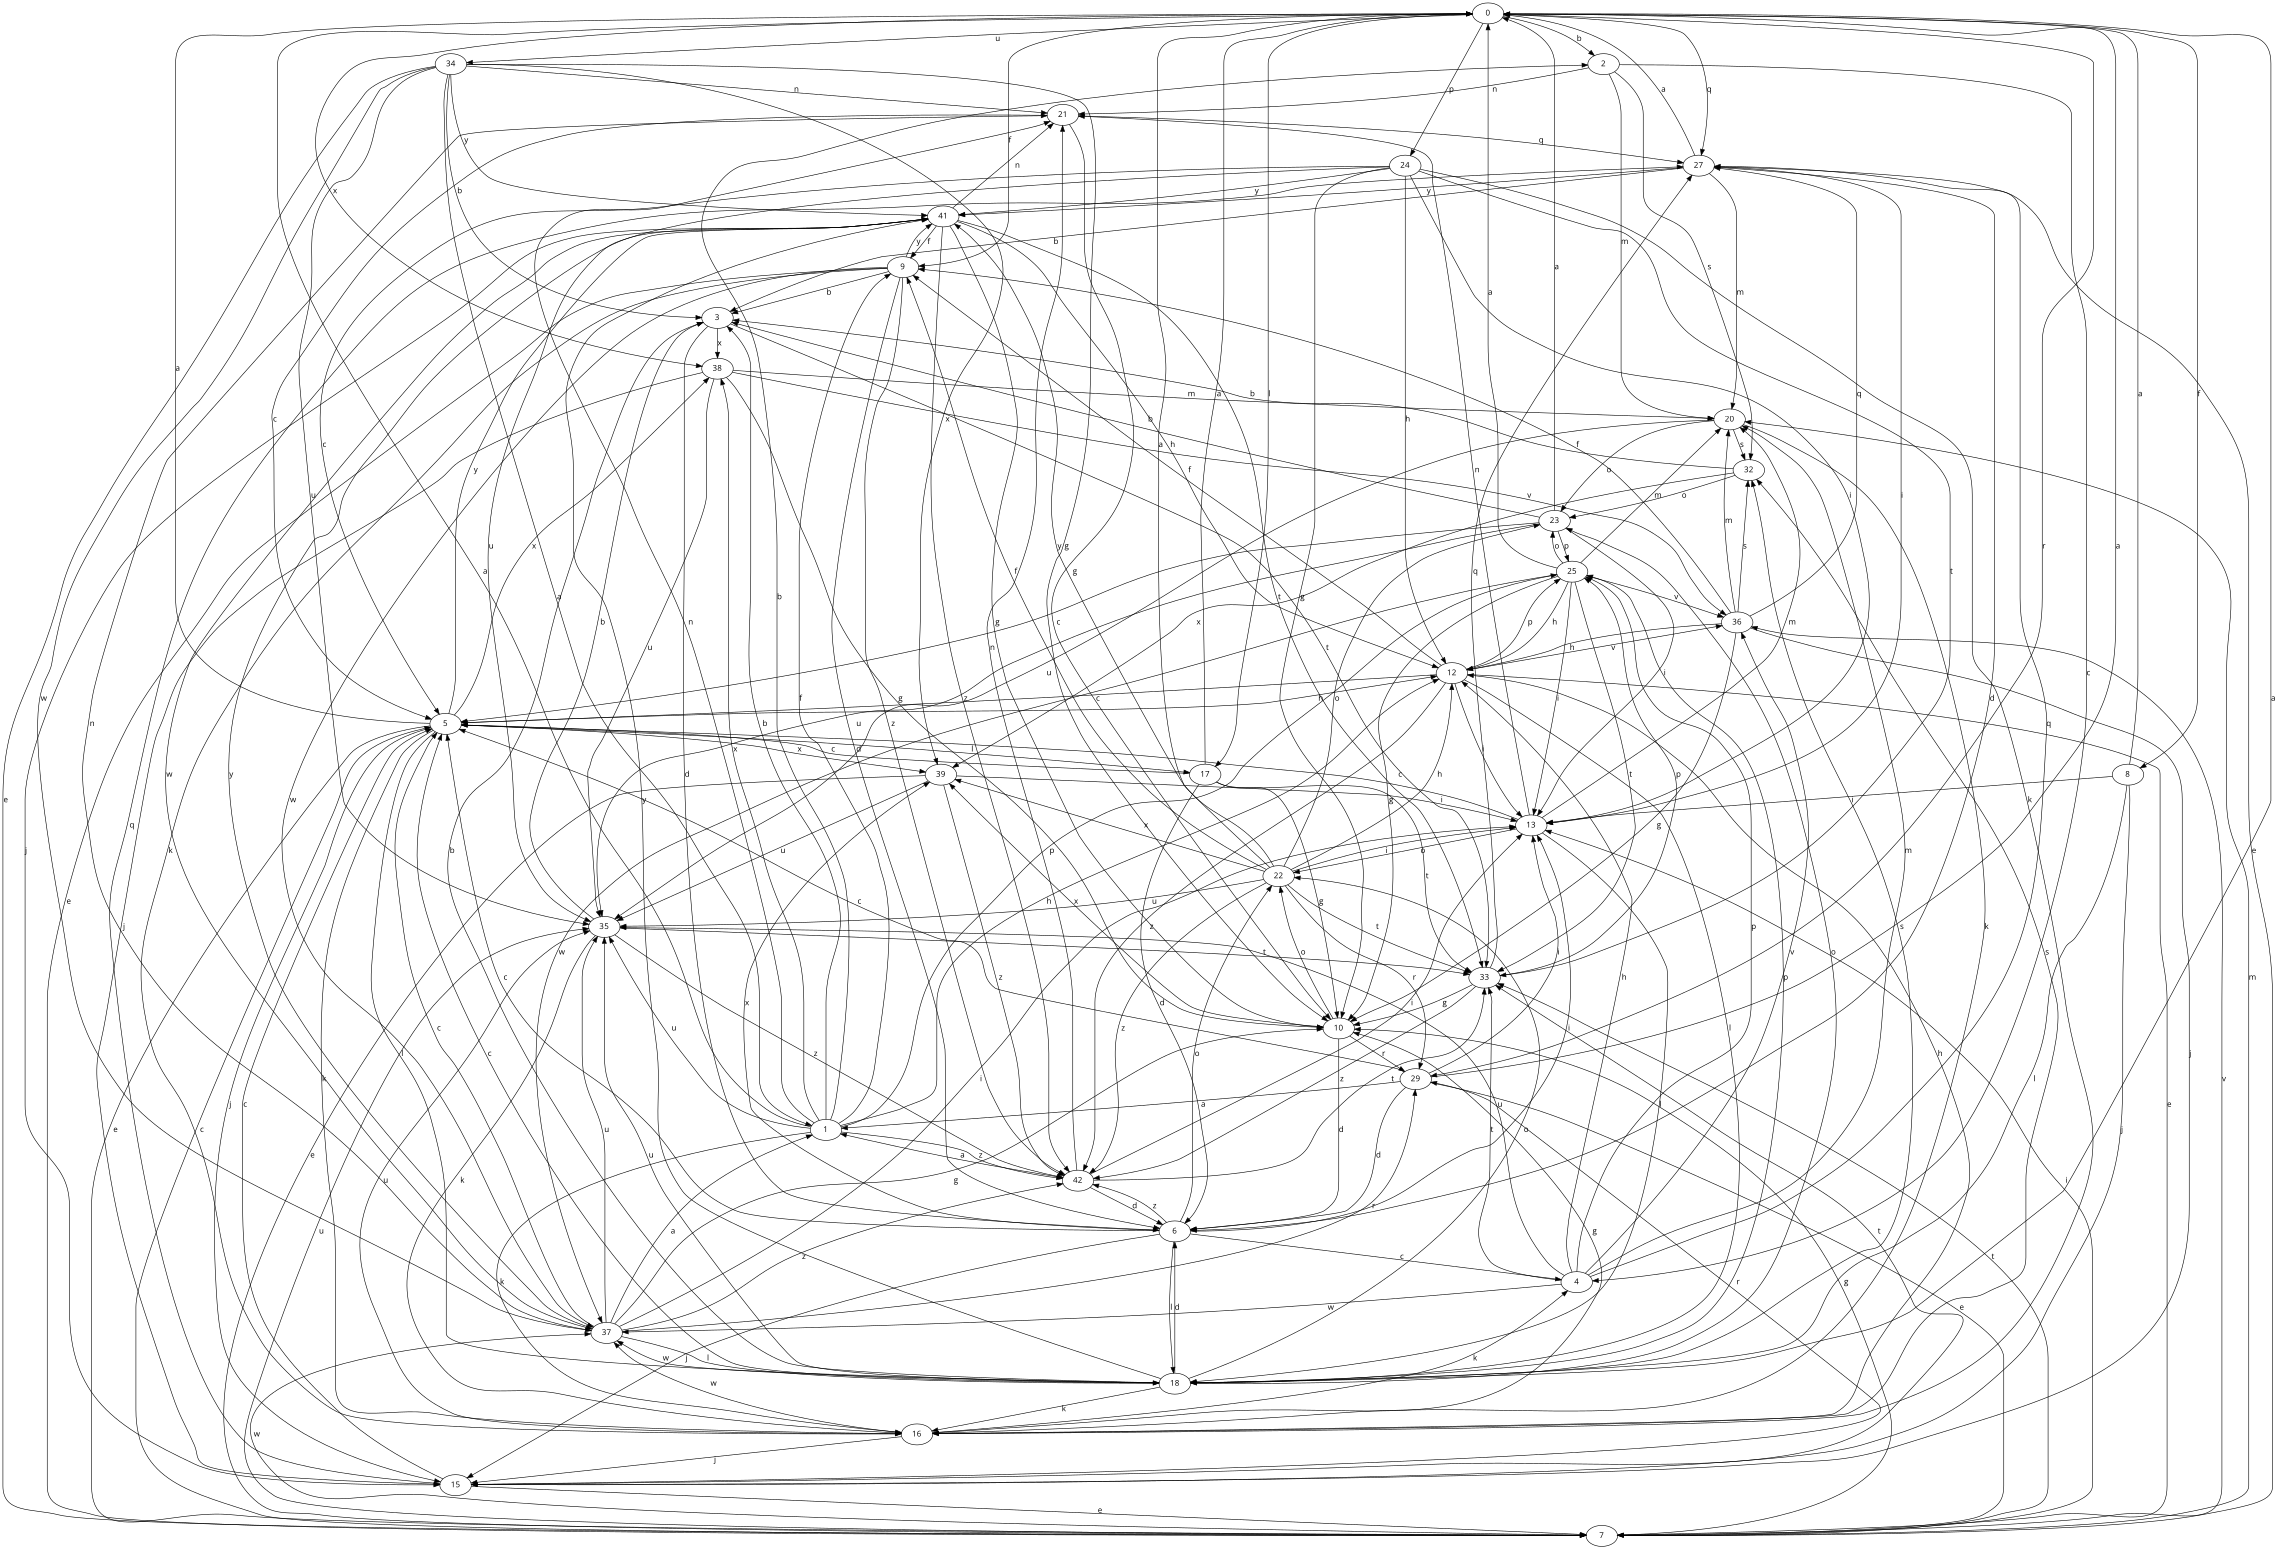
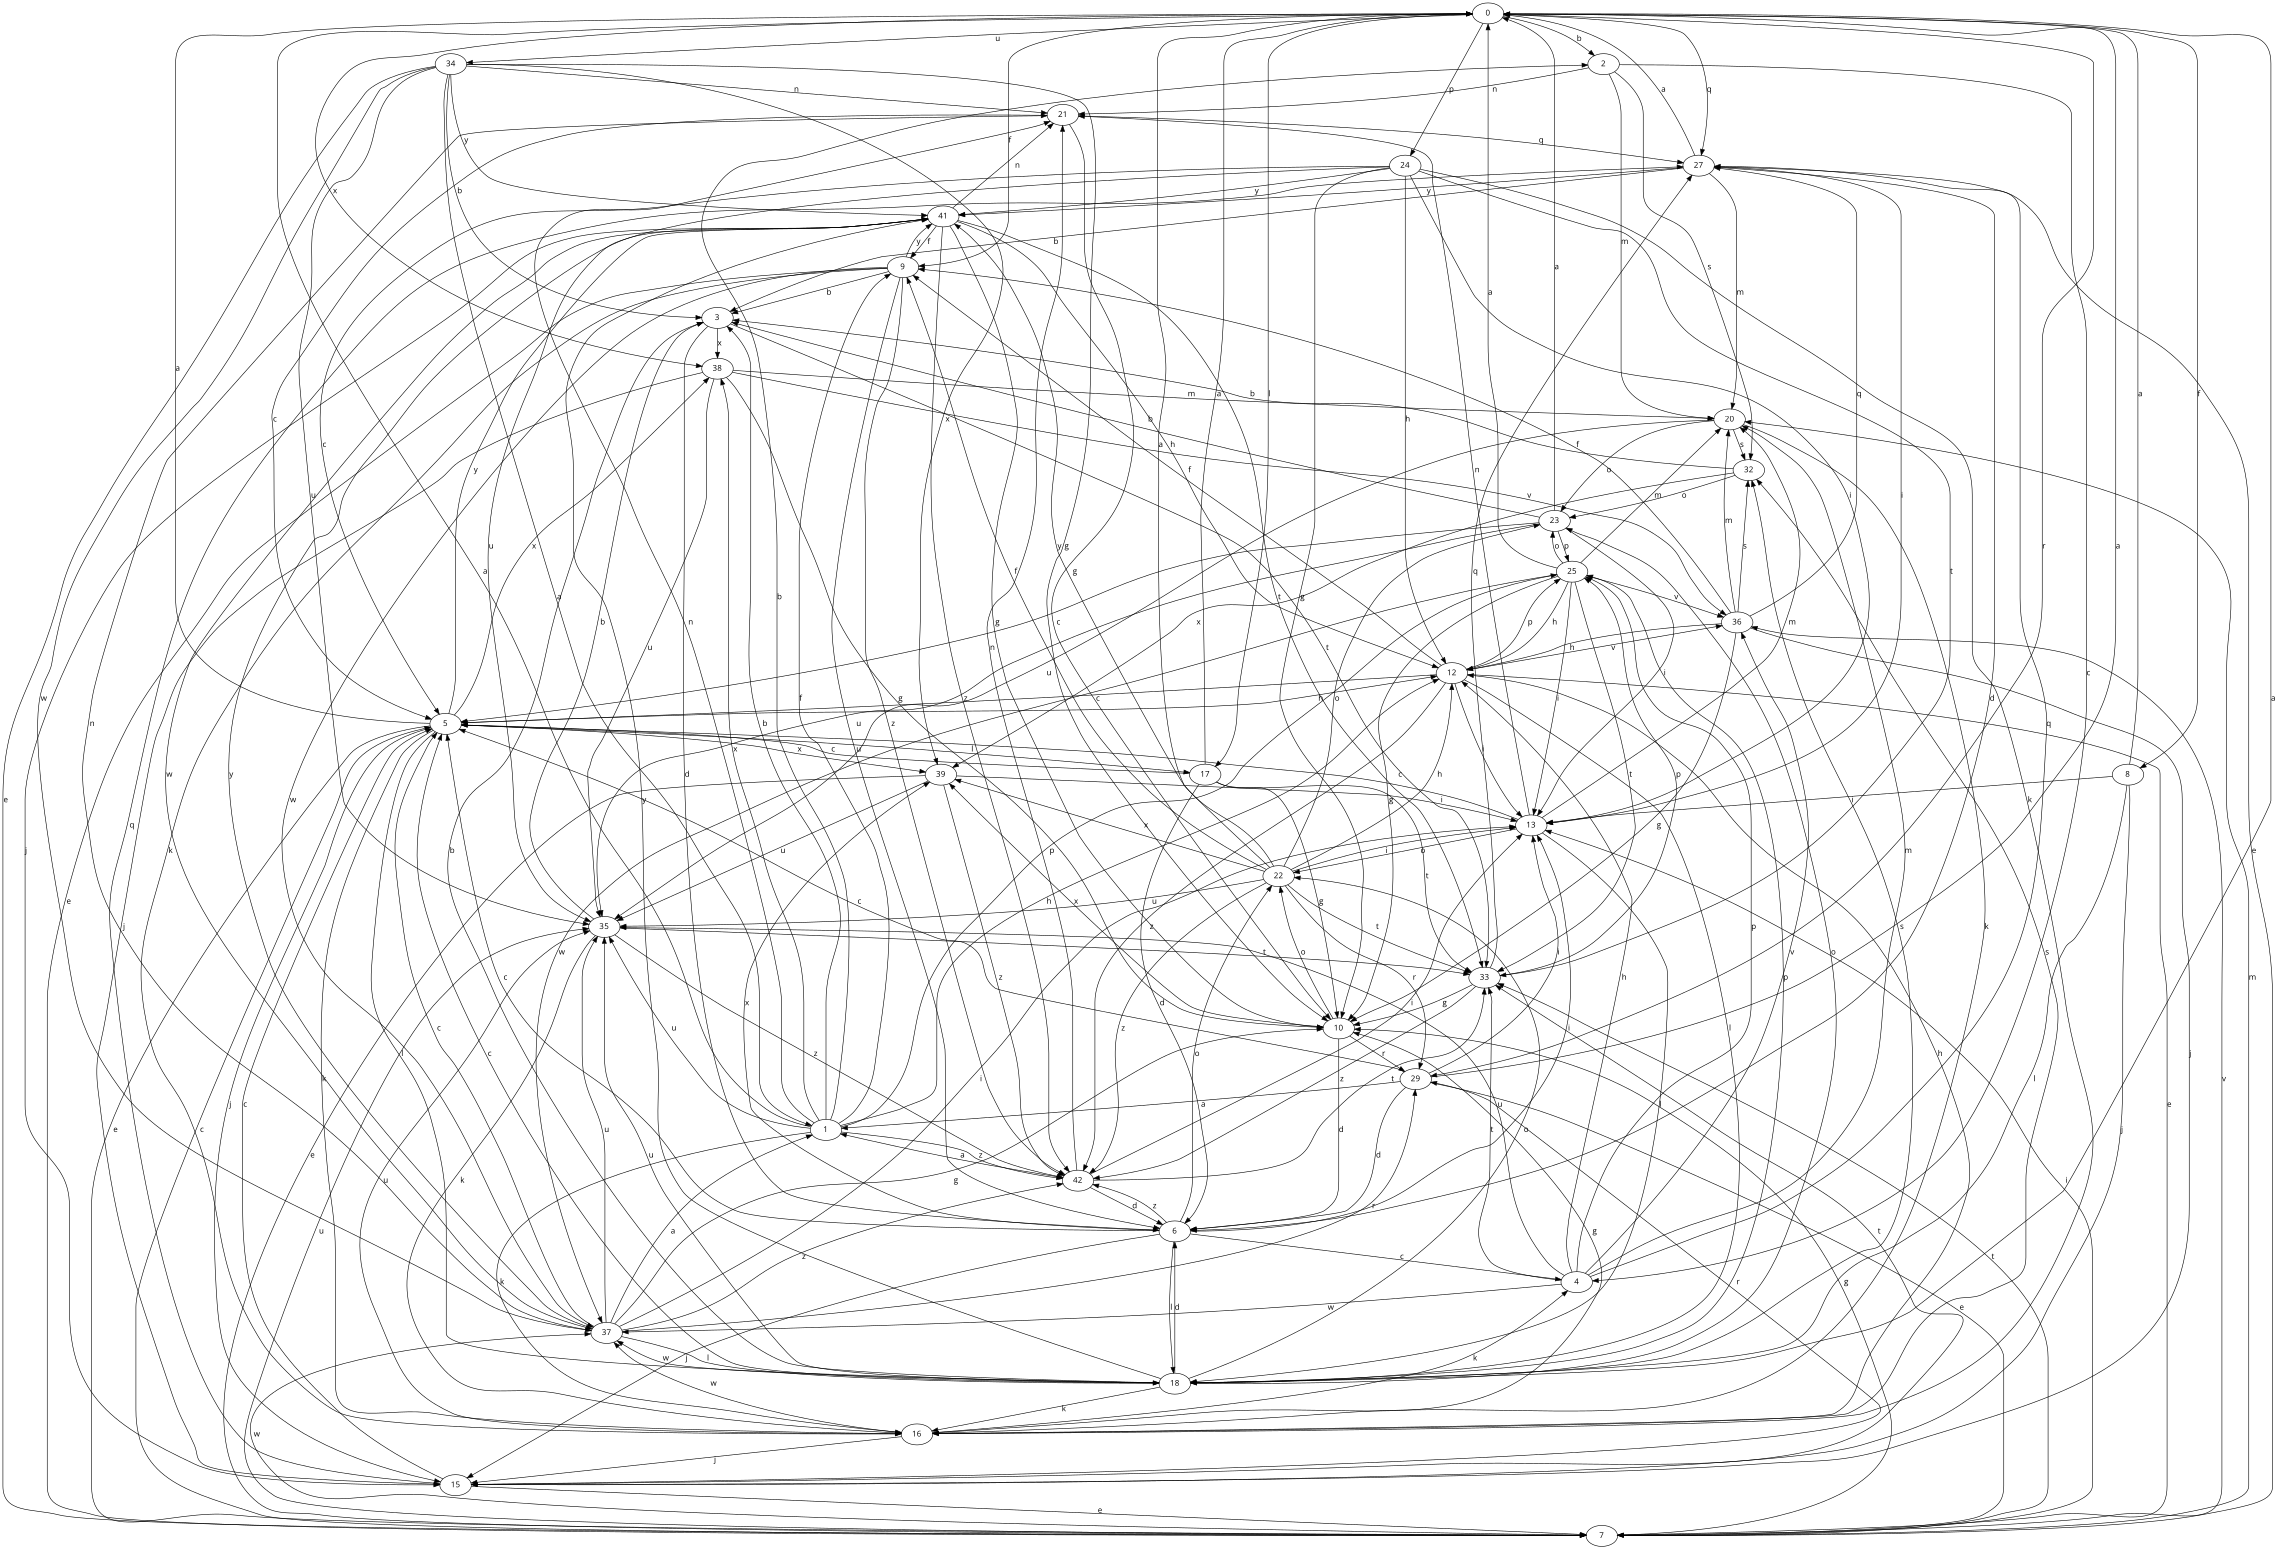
  strict digraph {
    fontname="Open Sans"
    node [fontname="Open Sans"]
    edge [fontname="Open Sans"]
    0
    2
    8
    9
    17
    24
    27
    29
    34
    38
    21
    4
    20
    32
    15
    18
    13
    3
    16
    42
    6
    37
    7
    41
    33
    5
    10
    12
    35
    1
    39
    36
    25
    23
    22
    0 -> 2 [label=b]
    0 -> 8 [label=f]
    0 -> 9 [label=f]
    0 -> 17 [label=l]
    0 -> 24 [label=p]
    0 -> 27 [label=q]
    0 -> 29 [label=r]
    0 -> 34 [label=u]
    0 -> 38 [label=x]
    2 -> 21 [label=n]
    2 -> 4 [label=c]
    2 -> 20 [label=m]
    2 -> 32 [label=s]
    8 -> 0 [label=a]
    8 -> 15 [label=j]
    8 -> 18 [label=l]
    8 -> 13 [label=i]
    9 -> 3 [label=b]
    9 -> 16 [label=k]
    9 -> 42 [label=z]
-   9 -> 6 [label=d]
+   9 -> 6 [label=u]
    9 -> 37 [label=w]
    9 -> 7 [label=e]
    9 -> 41 [label=y]
    17 -> 0 [label=a]
    17 -> 6 [label=d]
    17 -> 33 [label=t]
    17 -> 5 [label=c]
    17 -> 10 [label=g]
    24 -> 13 [label=i]
    24 -> 16 [label=k]
    24 -> 41 [label=y]
    24 -> 33 [label=t]
    24 -> 5 [label=c]
    24 -> 10 [label=g]
    24 -> 12 [label=h]
    24 -> 35 [label=u]
    27 -> 0 [label=a]
    27 -> 20 [label=m]
    27 -> 13 [label=i]
    27 -> 3 [label=b]
    27 -> 6 [label=d]
    27 -> 7 [label=e]
    27 -> 41 [label=y]
    29 -> 0 [label=a]
    29 -> 13 [label=i]
    29 -> 6 [label=d]
    29 -> 7 [label=e]
    29 -> 5 [label=c]
    29 -> 1 [label=a]
    34 -> 21 [label=n]
    34 -> 3 [label=b]
    34 -> 37 [label=w]
    34 -> 7 [label=e]
    34 -> 41 [label=y]
    34 -> 10 [label=g]
    34 -> 35 [label=u]
    34 -> 1 [label=a]
    34 -> 39 [label=x]
    38 -> 20 [label=m]
    38 -> 15 [label=j]
    38 -> 10 [label=g]
    38 -> 35 [label=u]
    38 -> 36 [label=v]
    21 -> 27 [label=q]
    21 -> 5 [label=c]
    21 -> 10 [label=g]
    4 -> 27 [label=q]
    4 -> 20 [label=m]
    4 -> 37 [label=w]
    4 -> 33 [label=t]
    4 -> 12 [label=h]
    4 -> 35 [label=u]
    4 -> 36 [label=v]
    4 -> 25 [label=p]
    20 -> 32 [label=s]
    20 -> 16 [label=k]
    20 -> 35 [label=u]
    20 -> 23 [label=o]
    32 -> 3 [label=b]
    32 -> 39 [label=x]
    32 -> 23 [label=o]
    15 -> 27 [label=q]
    15 -> 29 [label=r]
    15 -> 7 [label=e]
    15 -> 33 [label=t]
    15 -> 5 [label=c]
    18 -> 0 [label=a]
    18 -> 32 [label=s]
    18 -> 3 [label=b]
    18 -> 16 [label=k]
    18 -> 6 [label=d]
    18 -> 37 [label=w]
    18 -> 41 [label=y]
    18 -> 5 [label=c]
    18 -> 35 [label=u]
    18 -> 25 [label=p]
    18 -> 23 [label=o]
    18 -> 22 [label=o]
    13 -> 21 [label=n]
    13 -> 20 [label=m]
    13 -> 18 [label=l]
    13 -> 5 [label=c]
    13 -> 22 [label=o]
    3 -> 38 [label=x]
    3 -> 6 [label=d]
    3 -> 33 [label=t]
    16 -> 4 [label=k]
    16 -> 32 [label=s]
    16 -> 15 [label=j]
    16 -> 37 [label=w]
    16 -> 10 [label=g]
    16 -> 12 [label=h]
    16 -> 35 [label=u]
    42 -> 21 [label=n]
    42 -> 13 [label=i]
    42 -> 6 [label=d]
    42 -> 33 [label=t]
    42 -> 1 [label=a]
    6 -> 4 [label=c]
    6 -> 15 [label=j]
    6 -> 18 [label=l]
    6 -> 13 [label=i]
    6 -> 42 [label=z]
    6 -> 5 [label=c]
    6 -> 39 [label=x]
    6 -> 22 [label=o]
    37 -> 29 [label=r]
    37 -> 21 [label=n]
    37 -> 18 [label=l]
    37 -> 13 [label=i]
    37 -> 42 [label=z]
    37 -> 41 [label=y]
    37 -> 5 [label=c]
    37 -> 10 [label=g]
    37 -> 35 [label=u]
    37 -> 1 [label=a]
    7 -> 20 [label=m]
    7 -> 13 [label=i]
    7 -> 37 [label=w]
    7 -> 33 [label=t]
    7 -> 5 [label=c]
    7 -> 10 [label=g]
    7 -> 35 [label=u]
    7 -> 36 [label=v]
    41 -> 9 [label=f]
    41 -> 21 [label=n]
    41 -> 15 [label=j]
    41 -> 42 [label=z]
    41 -> 37 [label=w]
    41 -> 33 [label=t]
    41 -> 10 [label=g]
    41 -> 12 [label=h]
    33 -> 27 [label=q]
    33 -> 42 [label=z]
    33 -> 10 [label=g]
    33 -> 25 [label=p]
    5 -> 0 [label=a]
    5 -> 17 [label=l]
    5 -> 38 [label=x]
    5 -> 15 [label=j]
    5 -> 18 [label=l]
    5 -> 16 [label=k]
    5 -> 7 [label=e]
    5 -> 41 [label=y]
    5 -> 12 [label=h]
    5 -> 39 [label=x]
    10 -> 29 [label=r]
    10 -> 6 [label=d]
    10 -> 39 [label=x]
    10 -> 22 [label=o]
    12 -> 9 [label=f]
    12 -> 18 [label=l]
    12 -> 13 [label=i]
    12 -> 42 [label=z]
    12 -> 7 [label=e]
    12 -> 5 [label=c]
    12 -> 36 [label=v]
    12 -> 25 [label=p]
    35 -> 3 [label=b]
    35 -> 16 [label=k]
    35 -> 42 [label=z]
    35 -> 33 [label=t]
    1 -> 0 [label=a]
    1 -> 2 [label=b]
    1 -> 9 [label=f]
    1 -> 38 [label=x]
    1 -> 21 [label=n]
    1 -> 3 [label=b]
    1 -> 16 [label=k]
    1 -> 42 [label=z]
    1 -> 12 [label=h]
    1 -> 35 [label=u]
    1 -> 25 [label=p]
    39 -> 13 [label=i]
    39 -> 42 [label=z]
    39 -> 7 [label=e]
    39 -> 35 [label=u]
    36 -> 9 [label=f]
    36 -> 27 [label=q]
    36 -> 20 [label=m]
    36 -> 32 [label=s]
    36 -> 15 [label=j]
    36 -> 10 [label=g]
    36 -> 12 [label=h]
    25 -> 0 [label=a]
    25 -> 20 [label=m]
    25 -> 13 [label=i]
    25 -> 37 [label=w]
    25 -> 33 [label=t]
    25 -> 10 [label=g]
    25 -> 12 [label=h]
    25 -> 36 [label=v]
    25 -> 23 [label=o]
    23 -> 0 [label=a]
    23 -> 13 [label=i]
    23 -> 3 [label=b]
    23 -> 5 [label=c]
    23 -> 35 [label=u]
    23 -> 25 [label=p]
    22 -> 0 [label=a]
    22 -> 9 [label=f]
    22 -> 29 [label=r]
    22 -> 13 [label=i]
    22 -> 42 [label=z]
    22 -> 41 [label=y]
    22 -> 33 [label=t]
    22 -> 12 [label=h]
    22 -> 35 [label=u]
    22 -> 39 [label=x]
    22 -> 23 [label=o]
  }
